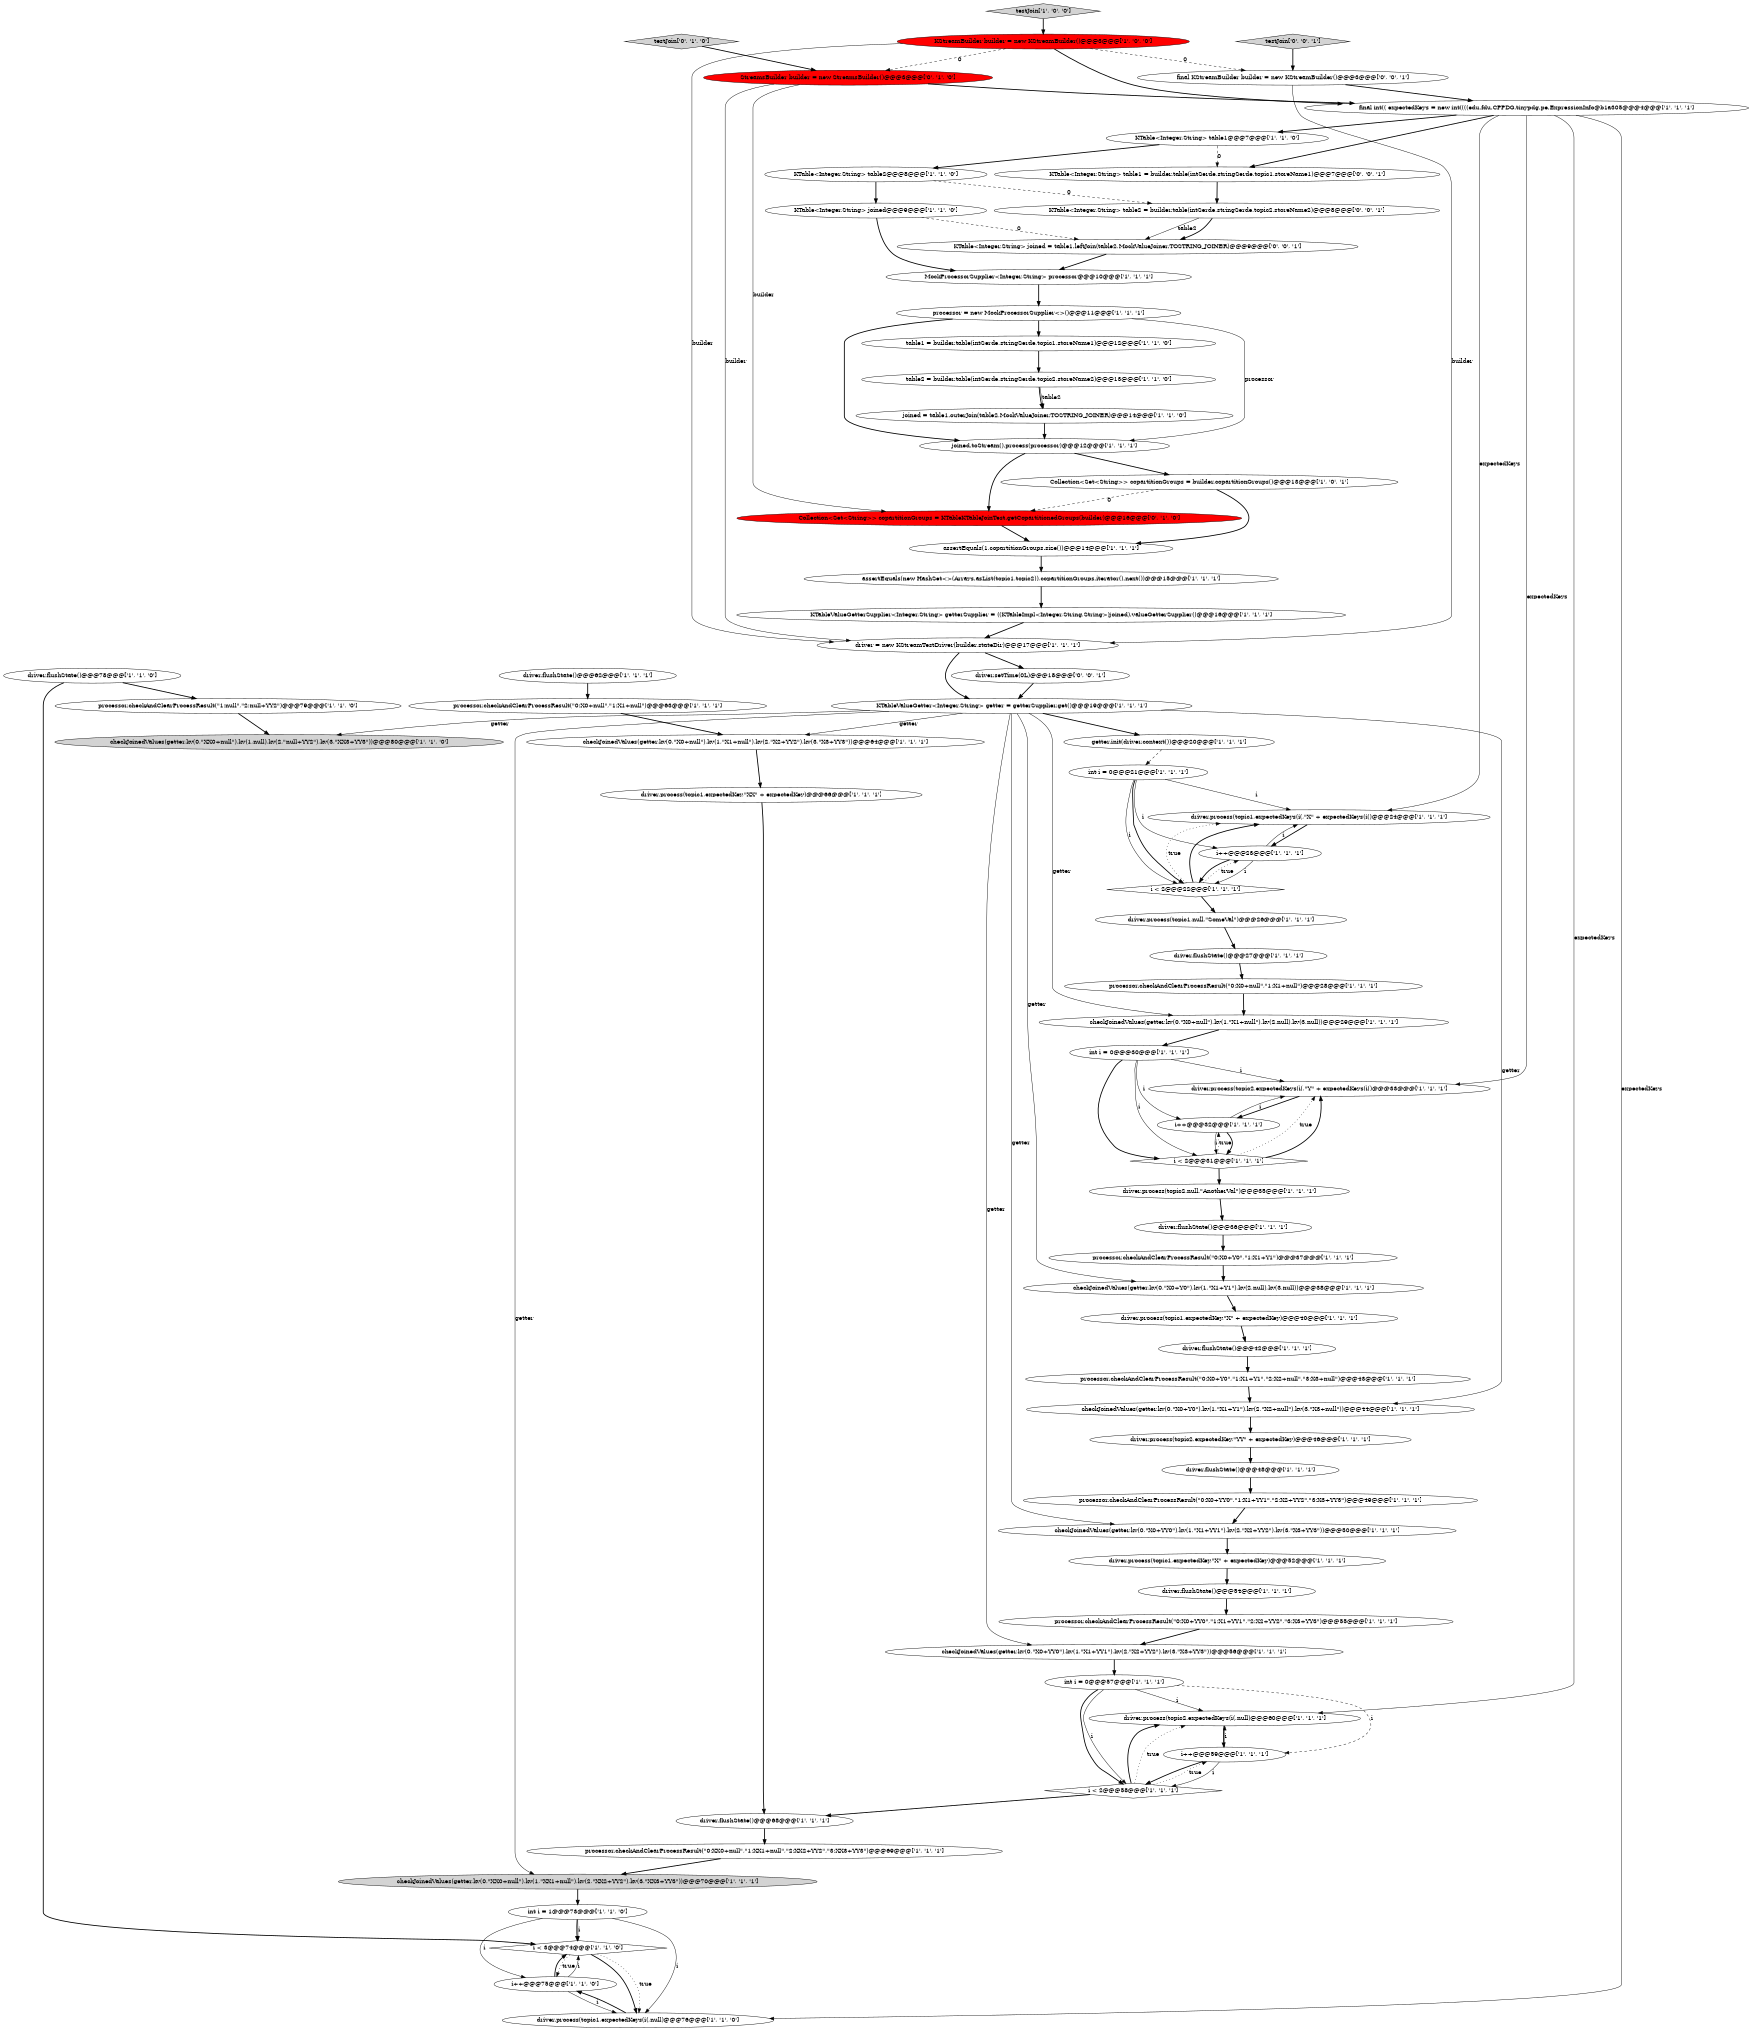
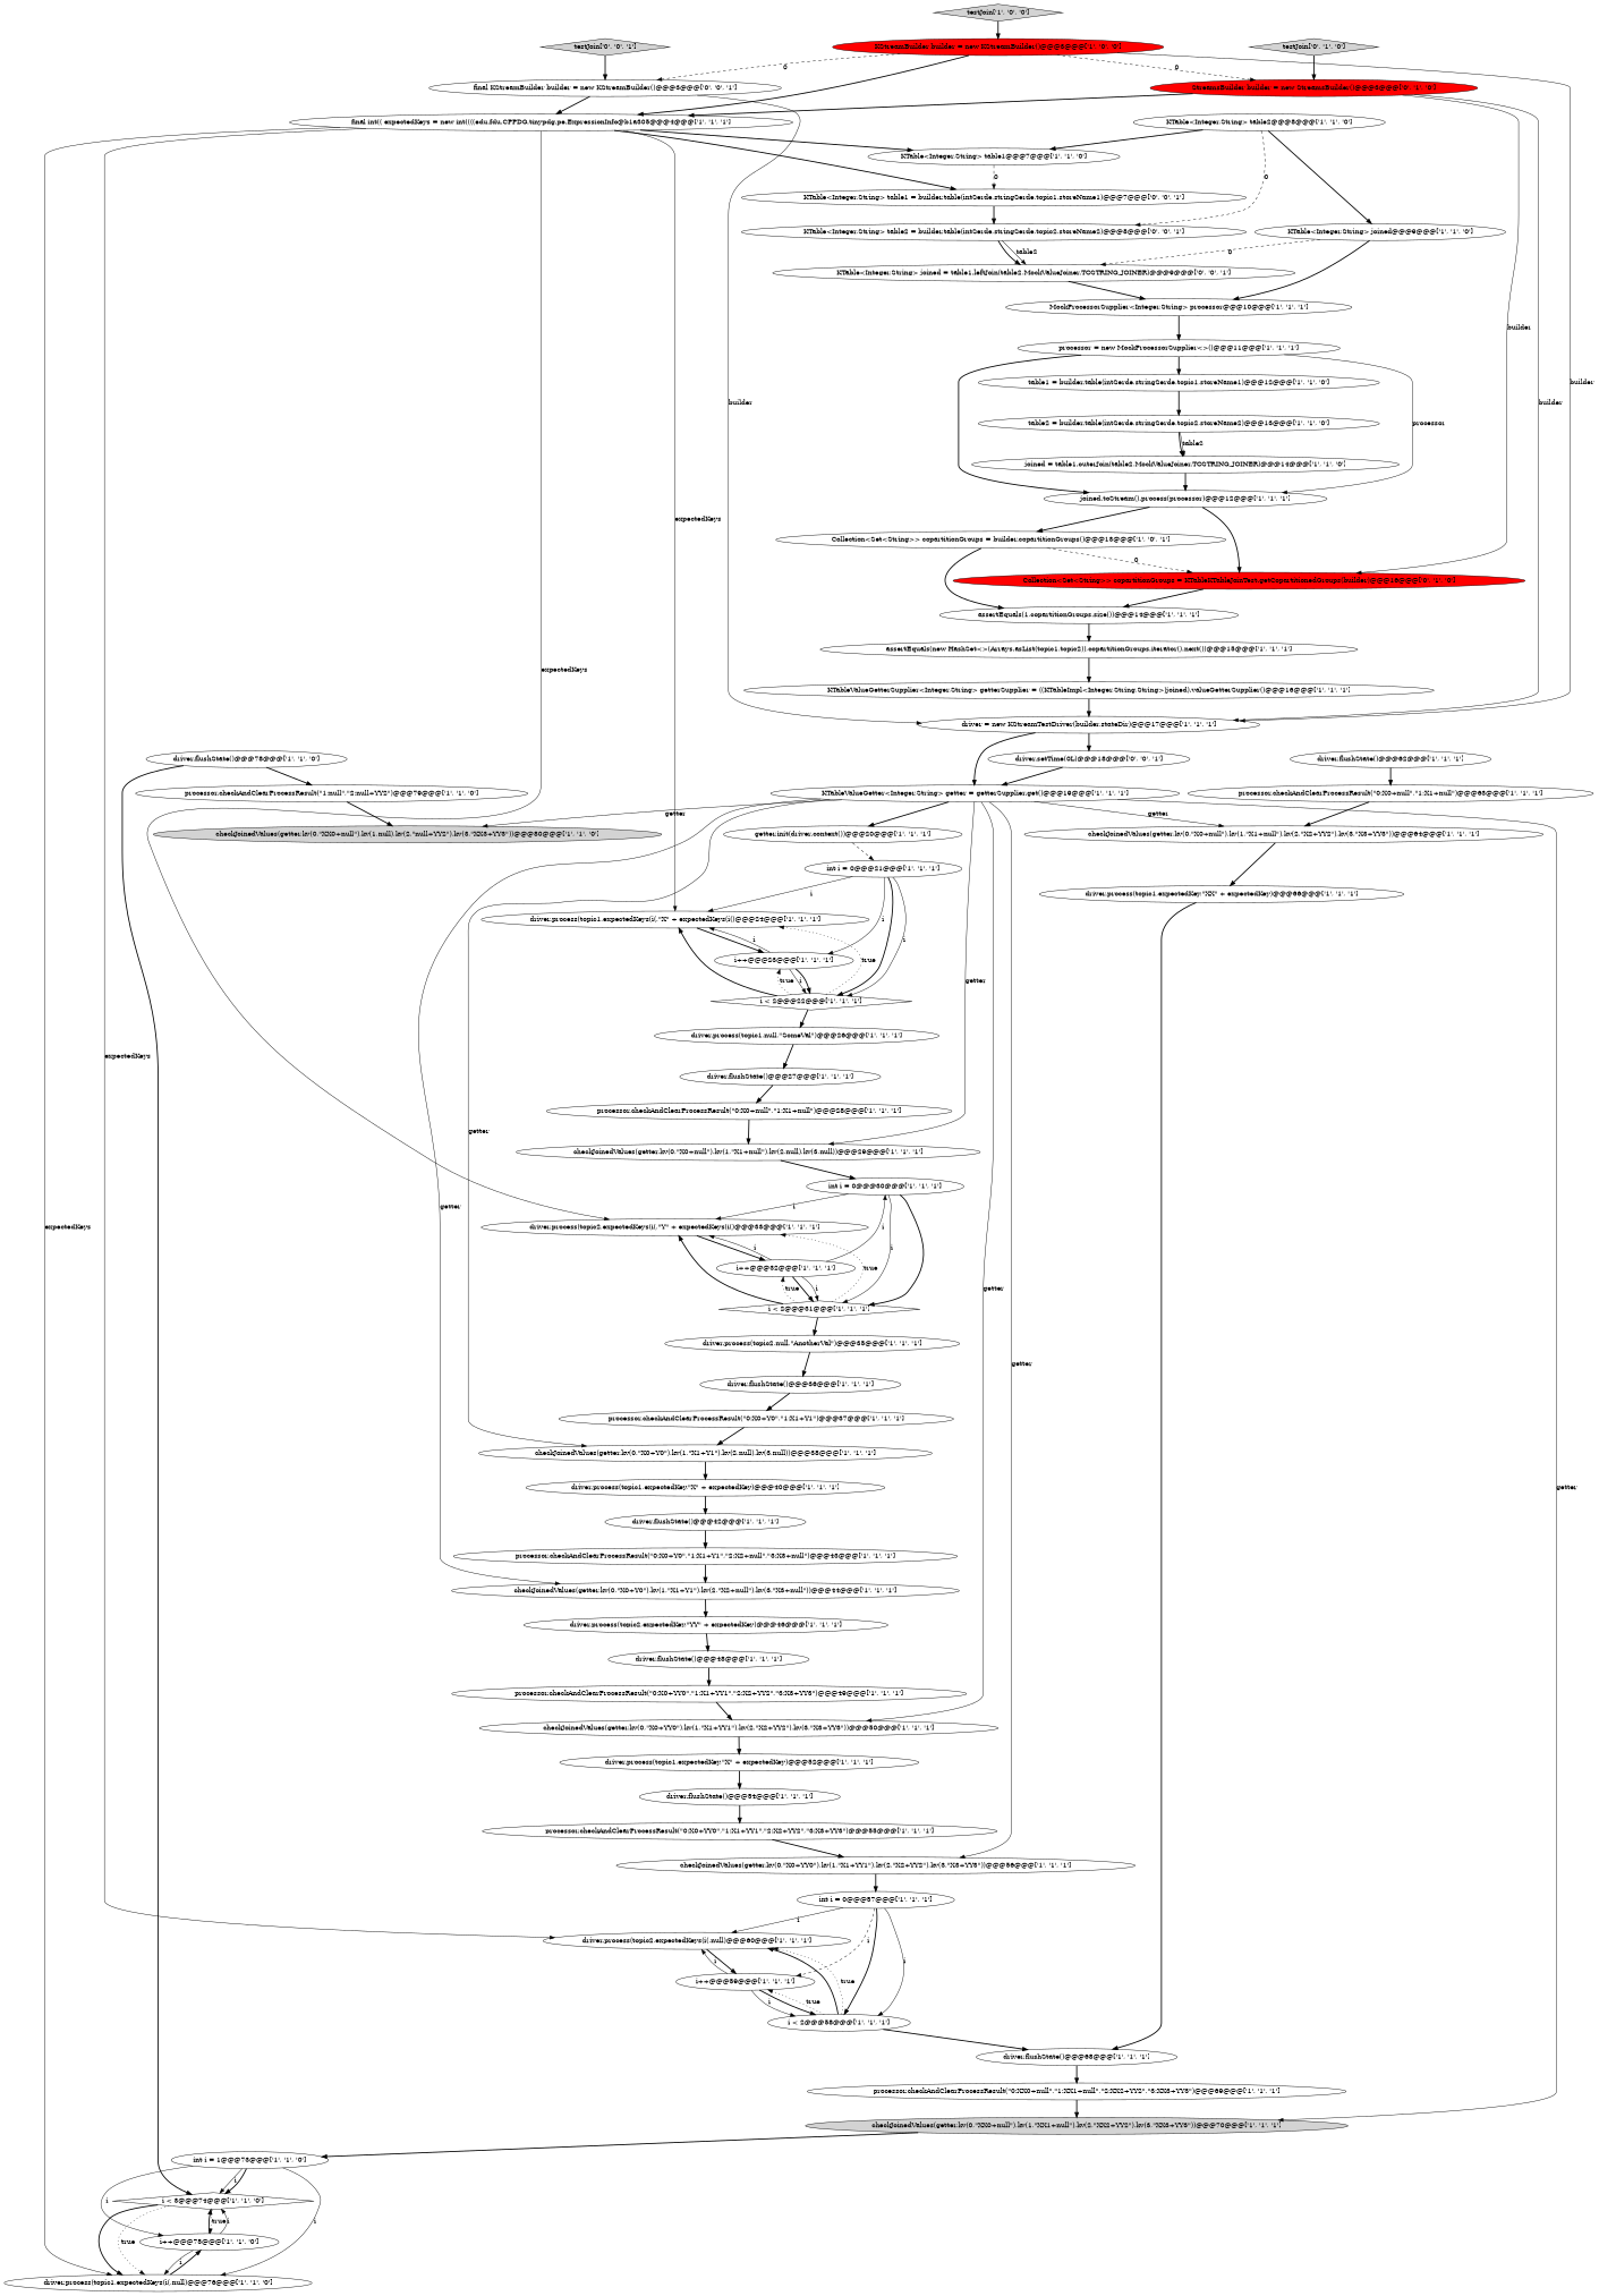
  digraph {
    node [fillcolor=white shape=ellipse style=filled]
    edge [style=bold]
    n1 [label="driver.process(topic2,expectedKey,\"YY\" + expectedKey)@@@46@@@['1', '1', '1']"]
    n2 [label="driver.flushState()@@@48@@@['1', '1', '1']"]
    n3 [label="processor.checkAndClearProcessResult(\"0:X0+YY0\",\"1:X1+YY1\",\"2:X2+YY2\",\"3:X3+YY3\")@@@49@@@['1', '1', '1']"]
    n4 [label="driver.process(topic1,expectedKeys(i(,\"X\" + expectedKeys(i()@@@24@@@['1', '1', '1']"]
    n5 [label="i++@@@23@@@['1', '1', '1']"]
    n6 [label="i < 2@@@22@@@['1', '1', '1']" shape=diamond]
    n7 [label="driver.flushState()@@@62@@@['1', '1', '1']"]
    n8 [label="processor.checkAndClearProcessResult(\"0:X0+null\",\"1:X1+null\")@@@63@@@['1', '1', '1']"]
    n9 [label="checkJoinedValues(getter,kv(0,\"X0+null\"),kv(1,\"X1+null\"),kv(2,\"X2+YY2\"),kv(3,\"X3+YY3\"))@@@64@@@['1', '1', '1']"]
    n10 [label="KTable<Integer,String> joined = table1.leftJoin(table2,MockValueJoiner.TOSTRING_JOINER)@@@9@@@['0', '0', '1']"]
    n11 [label="MockProcessorSupplier<Integer,String> processor@@@10@@@['1', '1', '1']"]
    n12 [label="processor = new MockProcessorSupplier<>()@@@11@@@['1', '1', '1']"]
    n13 [label="table1 = builder.table(intSerde,stringSerde,topic1,storeName1)@@@12@@@['1', '1', '0']"]
    n14 [label="table2 = builder.table(intSerde,stringSerde,topic2,storeName2)@@@13@@@['1', '1', '0']"]
    n15 [label="joined = table1.outerJoin(table2,MockValueJoiner.TOSTRING_JOINER)@@@14@@@['1', '1', '0']"]
    n16 [label="int i = 0@@@21@@@['1', '1', '1']"]
    n17 [label="driver.process(topic1,null,\"SomeVal\")@@@26@@@['1', '1', '1']"]
    n18 [label="processor.checkAndClearProcessResult(\"0:X0+Y0\",\"1:X1+Y1\",\"2:X2+null\",\"3:X3+null\")@@@43@@@['1', '1', '1']"]
    n19 [label="checkJoinedValues(getter,kv(0,\"X0+Y0\"),kv(1,\"X1+Y1\"),kv(2,\"X2+null\"),kv(3,\"X3+null\"))@@@44@@@['1', '1', '1']"]
    n20 [label="driver.process(topic1,expectedKey,\"XX\" + expectedKey)@@@66@@@['1', '1', '1']"]
    n21 [label="driver.flushState()@@@68@@@['1', '1', '1']"]
    n22 [label="i < 3@@@74@@@['1', '1', '0']" shape=diamond]
    n23 [label="i++@@@75@@@['1', '1', '0']"]
    n24 [label="driver.process(topic1,expectedKeys(i(,null)@@@76@@@['1', '1', '0']"]
    n25 [label="driver.flushState()@@@78@@@['1', '1', '0']"]
    n26 [label="processor.checkAndClearProcessResult(\"1:null\",\"2:null+YY2\")@@@79@@@['1', '1', '0']"]
    n27 [fillcolor=lightgray label="checkJoinedValues(getter,kv(0,\"XX0+null\"),kv(1,null),kv(2,\"null+YY2\"),kv(3,\"XX3+YY3\"))@@@80@@@['1', '1', '0']"]
    n28 [fillcolor=lightgray label="checkJoinedValues(getter,kv(0,\"XX0+null\"),kv(1,\"XX1+null\"),kv(2,\"XX2+YY2\"),kv(3,\"XX3+YY3\"))@@@70@@@['1', '1', '1']"]
    n29 [label="int i = 1@@@73@@@['1', '1', '0']"]
    n30 [label="driver.flushState()@@@42@@@['1', '1', '1']"]
    n31 [label="checkJoinedValues(getter,kv(0,\"X0+Y0\"),kv(1,\"X1+Y1\"),kv(2,null),kv(3,null))@@@38@@@['1', '1', '1']"]
    n32 [label="driver.process(topic1,expectedKey,\"X\" + expectedKey)@@@40@@@['1', '1', '1']"]
    n33 [label="int i = 0@@@30@@@['1', '1', '1']"]
    n34 [label="driver.process(topic2,expectedKeys(i(,\"Y\" + expectedKeys(i()@@@33@@@['1', '1', '1']"]
    n35 [label="i < 2@@@31@@@['1', '1', '1']" shape=diamond]
    n36 [label="i++@@@32@@@['1', '1', '1']"]
    n37 [label="driver.process(topic2,null,\"AnotherVal\")@@@35@@@['1', '1', '1']"]
    n38 [fillcolor=lightgray label="testJoin['0', '1', '0']" shape=diamond]
    n39 [fillcolor=red label="StreamsBuilder builder = new StreamsBuilder()@@@3@@@['0', '1', '0']"]
    n40 [label="driver = new KStreamTestDriver(builder,stateDir)@@@17@@@['1', '1', '1']"]
    n41 [label="final int(( expectedKeys = new int((((edu.fdu.CPPDG.tinypdg.pe.ExpressionInfo@b1a305@@@4@@@['1', '1', '1']"]
    n42 [fillcolor=red label="Collection<Set<String>> copartitionGroups = KTableKTableJoinTest.getCopartitionedGroups(builder)@@@16@@@['0', '1', '0']"]
    n43 [label="driver.setTime(0L)@@@18@@@['0', '0', '1']"]
    n44 [label="KTableValueGetter<Integer,String> getter = getterSupplier.get()@@@19@@@['1', '1', '1']"]
    n45 [label="checkJoinedValues(getter,kv(0,\"X0+YY0\"),kv(1,\"X1+YY1\"),kv(2,\"X2+YY2\"),kv(3,\"X3+YY3\"))@@@56@@@['1', '1', '1']"]
    n46 [label="checkJoinedValues(getter,kv(0,\"X0+YY0\"),kv(1,\"X1+YY1\"),kv(2,\"X2+YY2\"),kv(3,\"X3+YY3\"))@@@50@@@['1', '1', '1']"]
    n47 [label="getter.init(driver.context())@@@20@@@['1', '1', '1']"]
    n48 [label="checkJoinedValues(getter,kv(0,\"X0+null\"),kv(1,\"X1+null\"),kv(2,null),kv(3,null))@@@29@@@['1', '1', '1']"]
    n49 [fillcolor=red label="KStreamBuilder builder = new KStreamBuilder()@@@3@@@['1', '0', '0']"]
    n50 [label="final KStreamBuilder builder = new KStreamBuilder()@@@3@@@['0', '0', '1']"]
    n51 [label="KTable<Integer,String> table1@@@7@@@['1', '1', '0']"]
    n52 [label="KTable<Integer,String> table1 = builder.table(intSerde,stringSerde,topic1,storeName1)@@@7@@@['0', '0', '1']"]
    n53 [label="driver.process(topic2,expectedKeys(i(,null)@@@60@@@['1', '1', '1']"]
    n54 [label="joined.toStream().process(processor)@@@12@@@['1', '1', '1']"]
    n55 [label="Collection<Set<String>> copartitionGroups = builder.copartitionGroups()@@@13@@@['1', '0', '1']"]
    n56 [label="driver.flushState()@@@27@@@['1', '1', '1']"]
    n57 [label="processor.checkAndClearProcessResult(\"0:X0+null\",\"1:X1+null\")@@@28@@@['1', '1', '1']"]
    n58 [fillcolor=lightgray label="testJoin['0', '0', '1']" shape=diamond]
    n59 [label="KTable<Integer,String> table2@@@8@@@['1', '1', '0']"]
    n60 [label="KTable<Integer,String> table2 = builder.table(intSerde,stringSerde,topic2,storeName2)@@@8@@@['0', '0', '1']"]
    n61 [label="KTable<Integer,String> joined@@@9@@@['1', '1', '0']"]
    n62 [label="i++@@@59@@@['1', '1', '1']"]
-   n63 [label="i < 2@@@58@@@['1', '1', '1']" shape=diamond]
+   n63 [label="i < 2@@@58@@@['1', '1', '1']"]
    n64 [label="processor.checkAndClearProcessResult(\"0:XX0+null\",\"1:XX1+null\",\"2:XX2+YY2\",\"3:XX3+YY3\")@@@69@@@['1', '1', '1']"]
    n65 [label="driver.flushState()@@@36@@@['1', '1', '1']"]
    n66 [label="driver.process(topic1,expectedKey,\"X\" + expectedKey)@@@52@@@['1', '1', '1']"]
    n67 [label="driver.flushState()@@@54@@@['1', '1', '1']"]
    n68 [label="processor.checkAndClearProcessResult(\"0:X0+YY0\",\"1:X1+YY1\",\"2:X2+YY2\",\"3:X3+YY3\")@@@55@@@['1', '1', '1']"]
    n69 [label="assertEquals(1,copartitionGroups.size())@@@14@@@['1', '1', '1']"]
    n70 [label="assertEquals(new HashSet<>(Arrays.asList(topic1,topic2)),copartitionGroups.iterator().next())@@@15@@@['1', '1', '1']"]
    n71 [label="KTableValueGetterSupplier<Integer,String> getterSupplier = ((KTableImpl<Integer,String,String>)joined).valueGetterSupplier()@@@16@@@['1', '1', '1']"]
    n72 [label="processor.checkAndClearProcessResult(\"0:X0+Y0\",\"1:X1+Y1\")@@@37@@@['1', '1', '1']"]
    n73 [label="int i = 0@@@57@@@['1', '1', '1']"]
    n74 [fillcolor=lightgray label="testJoin['1', '0', '0']" shape=diamond]
    n1 -> n2
    n2 -> n3
    n3 -> n46
    n4 -> n5
    n5 -> n4 [label=i style=solid]
    n5 -> n6 [label=i style=solid]
    n5 -> n6
    n6 -> n4 [label=true style=dotted]
    n6 -> n4
    n6 -> n5 [label=true style=dotted]
    n6 -> n17
    n7 -> n8
    n8 -> n9
    n9 -> n20
    n10 -> n11
    n11 -> n12
    n12 -> n13
    n12 -> n54 [label=processor style=solid]
    n12 -> n54
    n13 -> n14
    n14 -> n15 [label=table2 style=solid]
    n14 -> n15
    n15 -> n54
    n16 -> n4 [label=i style=solid]
    n16 -> n5 [label=i style=solid]
    n16 -> n6
    n16 -> n6 [label=i style=solid]
    n17 -> n56
    n18 -> n19
    n19 -> n1
    n20 -> n21
    n21 -> n64
    n22 -> n23 [label=true style=dotted]
    n22 -> n24
    n22 -> n24 [label=true style=dotted]
    n23 -> n22 [label=i style=solid]
    n23 -> n22
    n23 -> n24 [label=i style=solid]
    n24 -> n23
    n25 -> n22
    n25 -> n26
    n26 -> n27
    n28 -> n29
    n29 -> n22 [label=i style=solid]
    n29 -> n22
    n29 -> n23 [label=i style=solid]
    n29 -> n24 [label=i style=solid]
    n30 -> n18
    n31 -> n32
    n32 -> n30
    n33 -> n34 [label=i style=solid]
    n33 -> n35
    n33 -> n35 [label=i style=solid]
-   n33 -> n36 [label=i style=solid]
+   n36 -> n33 [label=i style=solid]
    n34 -> n36
    n35 -> n34 [label=true style=dotted]
    n35 -> n34
    n35 -> n36 [label=true style=dotted]
    n35 -> n37
    n36 -> n34 [label=i style=solid]
    n36 -> n35 [label=i style=solid]
    n36 -> n35
    n37 -> n65
    n38 -> n39
    n39 -> n40 [label=builder style=solid]
    n39 -> n41
    n39 -> n42 [label=builder style=solid]
    n40 -> n43
    n40 -> n44
    n41 -> n4 [label=expectedKeys style=solid]
    n41 -> n24 [label=expectedKeys style=solid]
    n41 -> n34 [label=expectedKeys style=solid]
    n41 -> n51
    n41 -> n52
    n41 -> n53 [label=expectedKeys style=solid]
    n42 -> n69
    n43 -> n44
    n44 -> n9 [label=getter style=solid]
    n44 -> n19 [label=getter style=solid]
    n44 -> n27 [label=getter style=solid]
    n44 -> n28 [label=getter style=solid]
    n44 -> n31 [label=getter style=solid]
    n44 -> n45 [label=getter style=solid]
    n44 -> n46 [label=getter style=solid]
    n44 -> n47
    n44 -> n48 [label=getter style=solid]
    n45 -> n73
    n46 -> n66
    n47 -> n16 [style=dashed]
    n48 -> n33
    n49 -> n39 [label=0 style=dashed]
    n49 -> n40 [label=builder style=solid]
    n49 -> n41
    n49 -> n50 [label=0 style=dashed]
    n50 -> n40 [label=builder style=solid]
    n50 -> n41
    n51 -> n52 [label=0 style=dashed]
-   n51 -> n59
+   n59 -> n51
    n52 -> n60
    n53 -> n62
    n54 -> n42
    n54 -> n55
    n55 -> n42 [label=0 style=dashed]
    n55 -> n69
    n56 -> n57
    n57 -> n48
    n58 -> n50
    n59 -> n60 [label=0 style=dashed]
    n59 -> n61
    n60 -> n10 [label=table2 style=solid]
    n60 -> n10
    n61 -> n10 [label=0 style=dashed]
    n61 -> n11
    n62 -> n53 [label=i style=solid]
    n62 -> n63 [label=i style=solid]
    n62 -> n63
    n63 -> n21
    n63 -> n53
    n63 -> n53 [label=true style=dotted]
    n63 -> n62 [label=true style=dotted]
    n64 -> n28
    n65 -> n72
    n66 -> n67
    n67 -> n68
    n68 -> n45
    n69 -> n70
    n70 -> n71
    n71 -> n40
    n72 -> n31
    n73 -> n53 [label=i style=solid]
    n73 -> n62 [label=i style=dashed]
    n73 -> n63 [label=i style=solid]
    n73 -> n63
    n74 -> n49
  }
